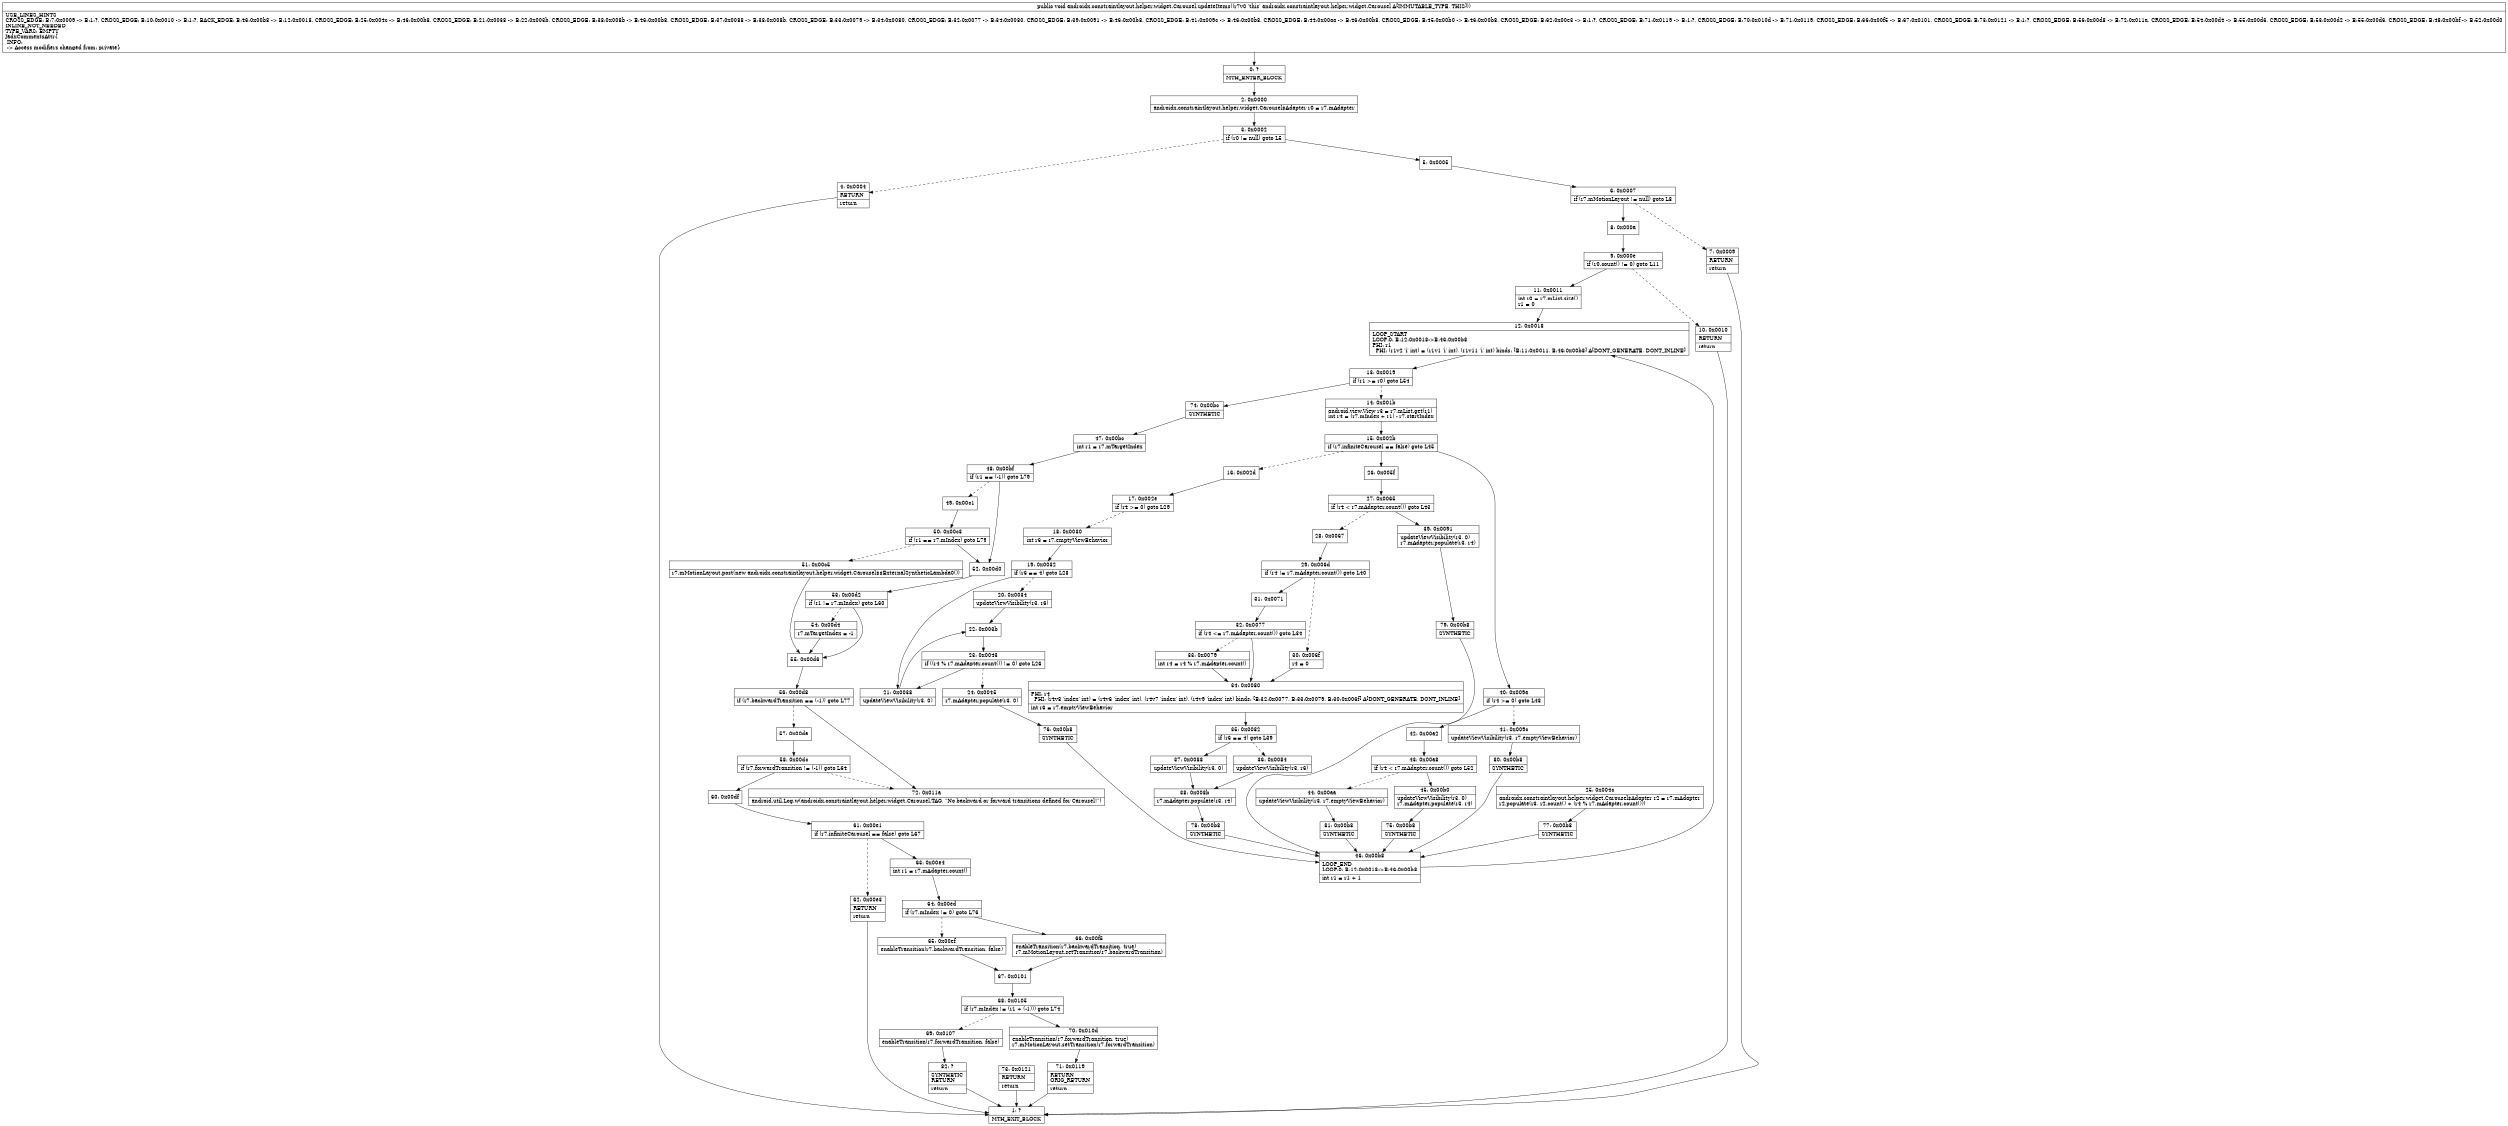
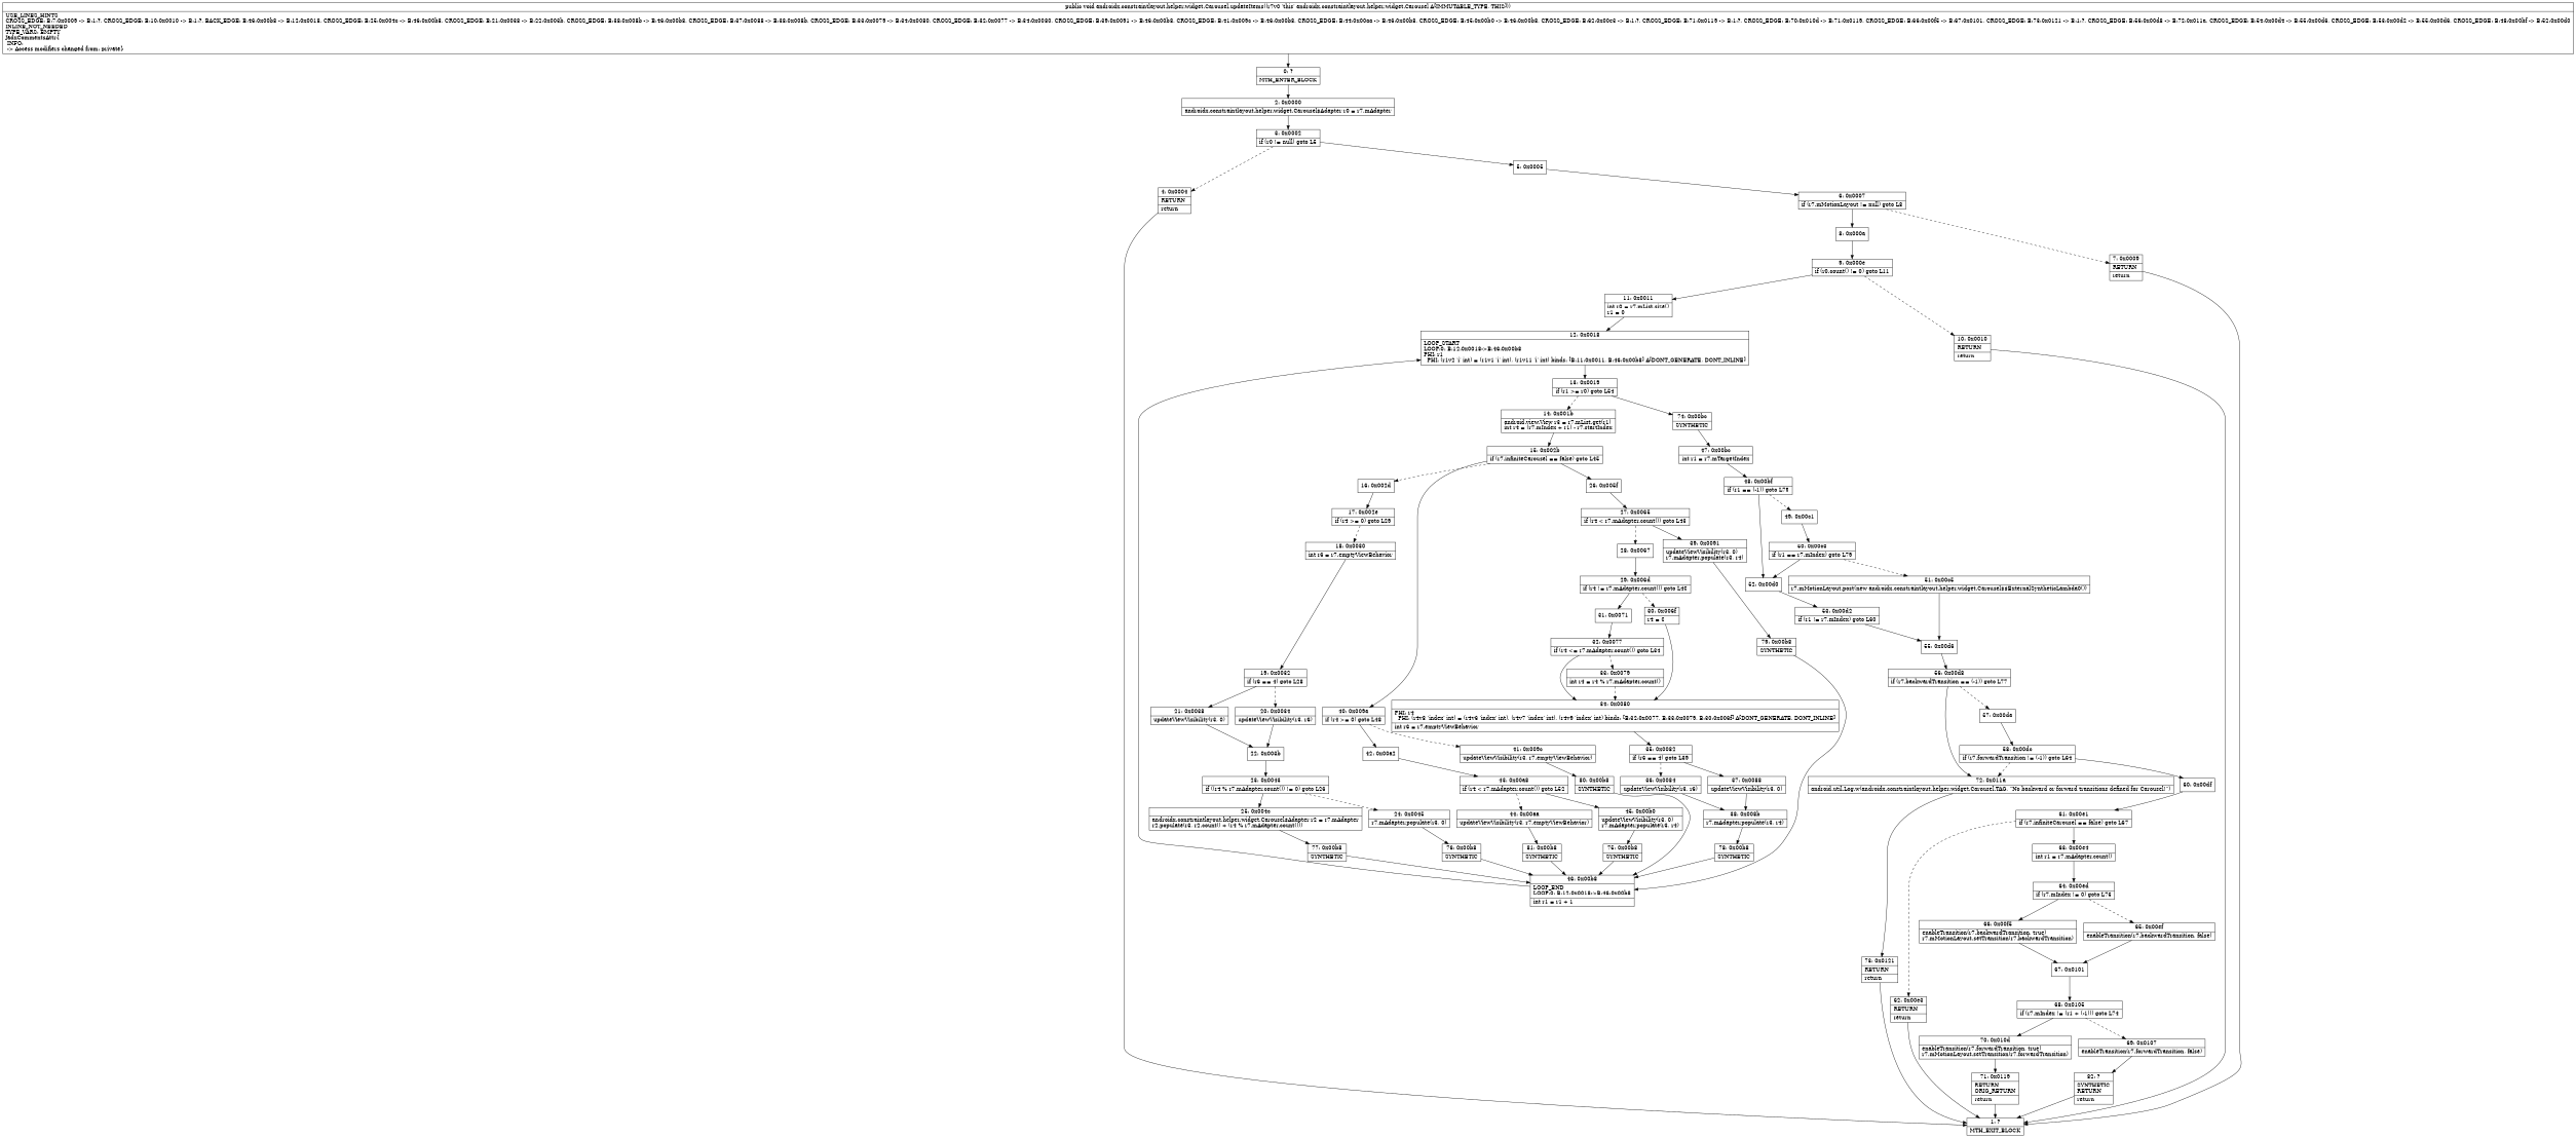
  digraph {
    node [shape=record]
    n1 [label="{0\:\ ?|MTH_ENTER_BLOCK\l}"]
    n2 [label="{2\:\ 0x0000|androidx.constraintlayout.helper.widget.Carousel$Adapter r0 = r7.mAdapter\l}"]
    n3 [label="{3\:\ 0x0002|if (r0 != null) goto L5\l}"]
    n4 [label="{4\:\ 0x0004|RETURN\l|return\l}"]
    n5 [label="{5\:\ 0x0005}"]
    n6 [label="{1\:\ ?|MTH_EXIT_BLOCK\l}"]
    n7 [label="{6\:\ 0x0007|if (r7.mMotionLayout != null) goto L8\l}"]
    n8 [label="{7\:\ 0x0009|RETURN\l|return\l}"]
    n9 [label="{8\:\ 0x000a}"]
    n10 [label="{9\:\ 0x000e|if (r0.count() != 0) goto L11\l}"]
    n11 [label="{10\:\ 0x0010|RETURN\l|return\l}"]
    n12 [label="{11\:\ 0x0011|int r0 = r7.mList.size()\lr1 = 0\l}"]
    n13 [label="{12\:\ 0x0018|LOOP_START\lLOOP:0: B:12:0x0018\-\>B:46:0x00b8\lPHI: r1 \l  PHI: (r1v2 'i' int) = (r1v1 'i' int), (r1v11 'i' int) binds: [B:11:0x0011, B:46:0x00b8] A[DONT_GENERATE, DONT_INLINE]\l}"]
    n14 [label="{13\:\ 0x0019|if (r1 \>= r0) goto L54\l}"]
    n15 [label="{14\:\ 0x001b|android.view.View r3 = r7.mList.get(r1)\lint r4 = (r7.mIndex + r1) \- r7.startIndex\l}"]
    n16 [label="{74\:\ 0x00bc|SYNTHETIC\l}"]
    n17 [label="{15\:\ 0x002b|if (r7.infiniteCarousel == false) goto L45\l}"]
    n18 [label="{47\:\ 0x00bc|int r1 = r7.mTargetIndex\l}"]
    n19 [label="{16\:\ 0x002d}"]
    n20 [label="{40\:\ 0x009a|if (r4 \>= 0) goto L48\l}"]
    n21 [label="{26\:\ 0x005f}"]
    n22 [label="{17\:\ 0x002e|if (r4 \>= 0) goto L29\l}"]
    n23 [label="{41\:\ 0x009c|updateViewVisibility(r3, r7.emptyViewBehavior)\l}"]
    n24 [label="{42\:\ 0x00a2}"]
    n25 [label="{18\:\ 0x0030|int r6 = r7.emptyViewBehavior\l}"]
    n26 [label="{19\:\ 0x0032|if (r6 == 4) goto L28\l}"]
    n27 [label="{27\:\ 0x0065|if (r4 \< r7.mAdapter.count()) goto L43\l}"]
    n28 [label="{20\:\ 0x0034|updateViewVisibility(r3, r6)\l}"]
    n29 [label="{21\:\ 0x0038|updateViewVisibility(r3, 0)\l}"]
    n30 [label="{22\:\ 0x003b}"]
    n31 [label="{23\:\ 0x0043|if ((r4 % r7.mAdapter.count()) != 0) goto L26\l}"]
    n32 [label="{24\:\ 0x0045|r7.mAdapter.populate(r3, 0)\l}"]
    n33 [label="{25\:\ 0x004c|androidx.constraintlayout.helper.widget.Carousel$Adapter r2 = r7.mAdapter\lr2.populate(r3, r2.count() + (r4 % r7.mAdapter.count()))\l}"]
    n34 [label="{76\:\ 0x00b8|SYNTHETIC\l}"]
    n35 [label="{77\:\ 0x00b8|SYNTHETIC\l}"]
    n36 [label="{46\:\ 0x00b8|LOOP_END\lLOOP:0: B:12:0x0018\-\>B:46:0x00b8\l|int r1 = r1 + 1\l}"]
    n37 [label="{28\:\ 0x0067}"]
    n38 [label="{39\:\ 0x0091|updateViewVisibility(r3, 0)\lr7.mAdapter.populate(r3, r4)\l}"]
    n39 [label="{29\:\ 0x006d|if (r4 != r7.mAdapter.count()) goto L40\l}"]
    n40 [label="{79\:\ 0x00b8|SYNTHETIC\l}"]
    n41 [label="{30\:\ 0x006f|r4 = 0\l}"]
    n42 [label="{31\:\ 0x0071}"]
    n43 [label="{34\:\ 0x0080|PHI: r4 \l  PHI: (r4v8 'index' int) = (r4v6 'index' int), (r4v7 'index' int), (r4v9 'index' int) binds: [B:32:0x0077, B:33:0x0079, B:30:0x006f] A[DONT_GENERATE, DONT_INLINE]\l|int r6 = r7.emptyViewBehavior\l}"]
    n44 [label="{32\:\ 0x0077|if (r4 \<= r7.mAdapter.count()) goto L34\l}"]
    n45 [label="{35\:\ 0x0082|if (r6 == 4) goto L39\l}"]
    n46 [label="{36\:\ 0x0084|updateViewVisibility(r3, r6)\l}"]
    n47 [label="{37\:\ 0x0088|updateViewVisibility(r3, 0)\l}"]
    n48 [label="{38\:\ 0x008b|r7.mAdapter.populate(r3, r4)\l}"]
    n49 [label="{78\:\ 0x00b8|SYNTHETIC\l}"]
    n50 [label="{33\:\ 0x0079|int r4 = r4 % r7.mAdapter.count()\l}"]
    n51 [label="{80\:\ 0x00b8|SYNTHETIC\l}"]
    n52 [label="{43\:\ 0x00a8|if (r4 \< r7.mAdapter.count()) goto L52\l}"]
    n53 [label="{44\:\ 0x00aa|updateViewVisibility(r3, r7.emptyViewBehavior)\l}"]
    n54 [label="{45\:\ 0x00b0|updateViewVisibility(r3, 0)\lr7.mAdapter.populate(r3, r4)\l}"]
    n55 [label="{81\:\ 0x00b8|SYNTHETIC\l}"]
    n56 [label="{75\:\ 0x00b8|SYNTHETIC\l}"]
    n57 [label="{48\:\ 0x00bf|if (r1 == (\-1)) goto L79\l}"]
    n58 [label="{49\:\ 0x00c1}"]
    n59 [label="{52\:\ 0x00d0}"]
    n60 [label="{50\:\ 0x00c3|if (r1 == r7.mIndex) goto L79\l}"]
    n61 [label="{53\:\ 0x00d2|if (r1 != r7.mIndex) goto L60\l}"]
    n62 [label="{51\:\ 0x00c5|r7.mMotionLayout.post(new androidx.constraintlayout.helper.widget.Carousel$$ExternalSyntheticLambda0())\l}"]
    n63 [label="{55\:\ 0x00d6}"]
    n64 [label="{56\:\ 0x00d8|if (r7.backwardTransition == (\-1)) goto L77\l}"]
    n65 [label="{57\:\ 0x00da}"]
    n66 [label="{72\:\ 0x011a|android.util.Log.w(androidx.constraintlayout.helper.widget.Carousel.TAG, \"No backward or forward transitions defined for Carousel!\")\l}"]
    n67 [label="{58\:\ 0x00dc|if (r7.forwardTransition != (\-1)) goto L64\l}"]
    n68 [label="{73\:\ 0x0121|RETURN\l|return\l}"]
    n69 [label="{60\:\ 0x00df}"]
    n70 [label="{61\:\ 0x00e1|if (r7.infiniteCarousel == false) goto L67\l}"]
    n71 [label="{62\:\ 0x00e3|RETURN\l|return\l}"]
    n72 [label="{63\:\ 0x00e4|int r1 = r7.mAdapter.count()\l}"]
    n73 [label="{64\:\ 0x00ed|if (r7.mIndex != 0) goto L76\l}"]
    n74 [label="{65\:\ 0x00ef|enableTransition(r7.backwardTransition, false)\l}"]
    n75 [label="{66\:\ 0x00f5|enableTransition(r7.backwardTransition, true)\lr7.mMotionLayout.setTransition(r7.backwardTransition)\l}"]
    n76 [label="{67\:\ 0x0101}"]
    n77 [label="{68\:\ 0x0105|if (r7.mIndex != (r1 + (\-1))) goto L74\l}"]
    n78 [label="{69\:\ 0x0107|enableTransition(r7.forwardTransition, false)\l}"]
    n79 [label="{70\:\ 0x010d|enableTransition(r7.forwardTransition, true)\lr7.mMotionLayout.setTransition(r7.forwardTransition)\l}"]
    n80 [label="{82\:\ ?|SYNTHETIC\lRETURN\l|return\l}"]
    n81 [label="{71\:\ 0x0119|RETURN\lORIG_RETURN\l|return\l}"]
-   n82 [label="{54\:\ 0x00d4|r7.mTargetIndex = \-1\l}"]
    n83 [label="{public void androidx.constraintlayout.helper.widget.Carousel.updateItems((r7v0 'this' androidx.constraintlayout.helper.widget.Carousel A[IMMUTABLE_TYPE, THIS]))  | USE_LINES_HINTS\lCROSS_EDGE: B:7:0x0009 \-\> B:1:?, CROSS_EDGE: B:10:0x0010 \-\> B:1:?, BACK_EDGE: B:46:0x00b8 \-\> B:12:0x0018, CROSS_EDGE: B:25:0x004c \-\> B:46:0x00b8, CROSS_EDGE: B:21:0x0038 \-\> B:22:0x003b, CROSS_EDGE: B:38:0x008b \-\> B:46:0x00b8, CROSS_EDGE: B:37:0x0088 \-\> B:38:0x008b, CROSS_EDGE: B:33:0x0079 \-\> B:34:0x0080, CROSS_EDGE: B:32:0x0077 \-\> B:34:0x0080, CROSS_EDGE: B:39:0x0091 \-\> B:46:0x00b8, CROSS_EDGE: B:41:0x009c \-\> B:46:0x00b8, CROSS_EDGE: B:44:0x00aa \-\> B:46:0x00b8, CROSS_EDGE: B:45:0x00b0 \-\> B:46:0x00b8, CROSS_EDGE: B:62:0x00e3 \-\> B:1:?, CROSS_EDGE: B:71:0x0119 \-\> B:1:?, CROSS_EDGE: B:70:0x010d \-\> B:71:0x0119, CROSS_EDGE: B:66:0x00f5 \-\> B:67:0x0101, CROSS_EDGE: B:73:0x0121 \-\> B:1:?, CROSS_EDGE: B:56:0x00d8 \-\> B:72:0x011a, CROSS_EDGE: B:54:0x00d4 \-\> B:55:0x00d6, CROSS_EDGE: B:53:0x00d2 \-\> B:55:0x00d6, CROSS_EDGE: B:48:0x00bf \-\> B:52:0x00d0\lINLINE_NOT_NEEDED\lTYPE_VARS: EMPTY\lJadxCommentsAttr\{\l INFO: \l \-\> Access modifiers changed from: private\}\l}"]
    n1 -> n2
    n2 -> n3
    n3 -> n4 [style=dashed]
    n3 -> n5
    n4 -> n6
    n5 -> n7
    n7 -> n8 [style=dashed]
    n7 -> n9
    n8 -> n6
    n9 -> n10
    n10 -> n11 [style=dashed]
    n10 -> n12
    n11 -> n6
    n12 -> n13
    n13 -> n14
    n14 -> n15 [style=dashed]
    n14 -> n16
    n15 -> n17
    n16 -> n18
    n17 -> n19 [style=dashed]
    n17 -> n20
    n17 -> n21
    n18 -> n57
    n19 -> n22
    n20 -> n23 [style=dashed]
    n20 -> n24
    n21 -> n27
    n22 -> n25 [style=dashed]
    n23 -> n51
    n24 -> n52
    n25 -> n26
    n26 -> n28 [style=dashed]
    n26 -> n29
    n27 -> n37 [style=dashed]
    n27 -> n38
    n28 -> n30
    n29 -> n30
    n30 -> n31
    n31 -> n32 [style=dashed]
-   n31 -> n29
+   n31 -> n33
    n32 -> n34
    n33 -> n35
    n34 -> n36
    n35 -> n36
    n36 -> n13
    n37 -> n39
    n38 -> n40
    n39 -> n41 [style=dashed]
    n39 -> n42
    n40 -> n36
    n41 -> n43
    n42 -> n44
    n43 -> n45
    n44 -> n43
    n44 -> n50 [style=dashed]
    n45 -> n46 [style=dashed]
    n45 -> n47
    n46 -> n48
    n47 -> n48
    n48 -> n49
    n49 -> n36
-   n50 -> n43
+   n50 -> n43 [style=dashed]
    n51 -> n36
    n52 -> n53 [style=dashed]
    n52 -> n54
    n53 -> n55
    n54 -> n56
    n55 -> n36
    n56 -> n36
    n57 -> n58 [style=dashed]
    n57 -> n59
    n58 -> n60
    n59 -> n61
    n60 -> n59
    n60 -> n62 [style=dashed]
    n61 -> n63
-   n61 -> n82 [style=dashed]
    n62 -> n63
    n63 -> n64
    n64 -> n65 [style=dashed]
    n64 -> n66
    n65 -> n67
+   n66 -> n68
    n67 -> n66 [style=dashed]
    n67 -> n69
    n68 -> n6
    n69 -> n70
    n70 -> n71 [style=dashed]
    n70 -> n72
    n71 -> n6
    n72 -> n73
    n73 -> n74 [style=dashed]
    n73 -> n75
    n74 -> n76
    n75 -> n76
    n76 -> n77
    n77 -> n78 [style=dashed]
    n77 -> n79
    n78 -> n80
    n79 -> n81
    n80 -> n6
    n81 -> n6
-   n82 -> n63
    n83 -> n1
  }
